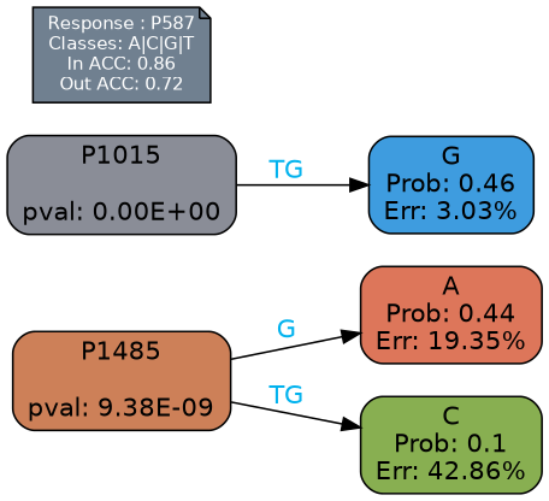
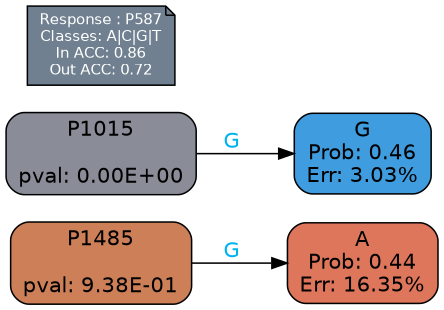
  digraph {
    rankdir=LR
    ranksep=equally
    splines=polylines
    node [color=black fontname=helvetica shape=box style="filled, rounded"]
    edge [fontcolor=deepskyblue2 fontname=helvetica]
-   n1 [fillcolor="#dd765a" label="A\nProb: 0.44\nErr: 19.35%"]
-   n2 [fillcolor="#88af51" label="C\nProb: 0.1\nErr: 42.86%"]
+   n1 [fillcolor="#dd765a" label="A\nProb: 0.44\nErr: 16.35%"]
    n3 [fillcolor="#3e9cdf" label="G\nProb: 0.46\nErr: 3.03%"]
    n4 [align=left fillcolor=slategray fontcolor=white fontsize=10 label="Response : P587\nClasses: A|C|G|T\nIn ACC: 0.86\nOut ACC: 0.72\n" shape=note style=filled]
    n5 [fillcolor="#8a8d97" label="P1015\n\npval: 0.00E+00"]
-   n6 [fillcolor="#cd8058" label="P1485\n\npval: 9.38E-09"]
+   n6 [fillcolor="#cd8058" label="P1485\n\npval: 9.38E-01"]
    subgraph sub_1 {
      rank=same
      n1
-     n2
      n3
    }
    subgraph sub_2 {
      rank=same
      n4
      n5
    }
-   n5 -> n3 [label=TG]
+   n5 -> n3 [label=G]
    n6 -> n1 [label=G]
-   n6 -> n2 [label=TG]
  }
